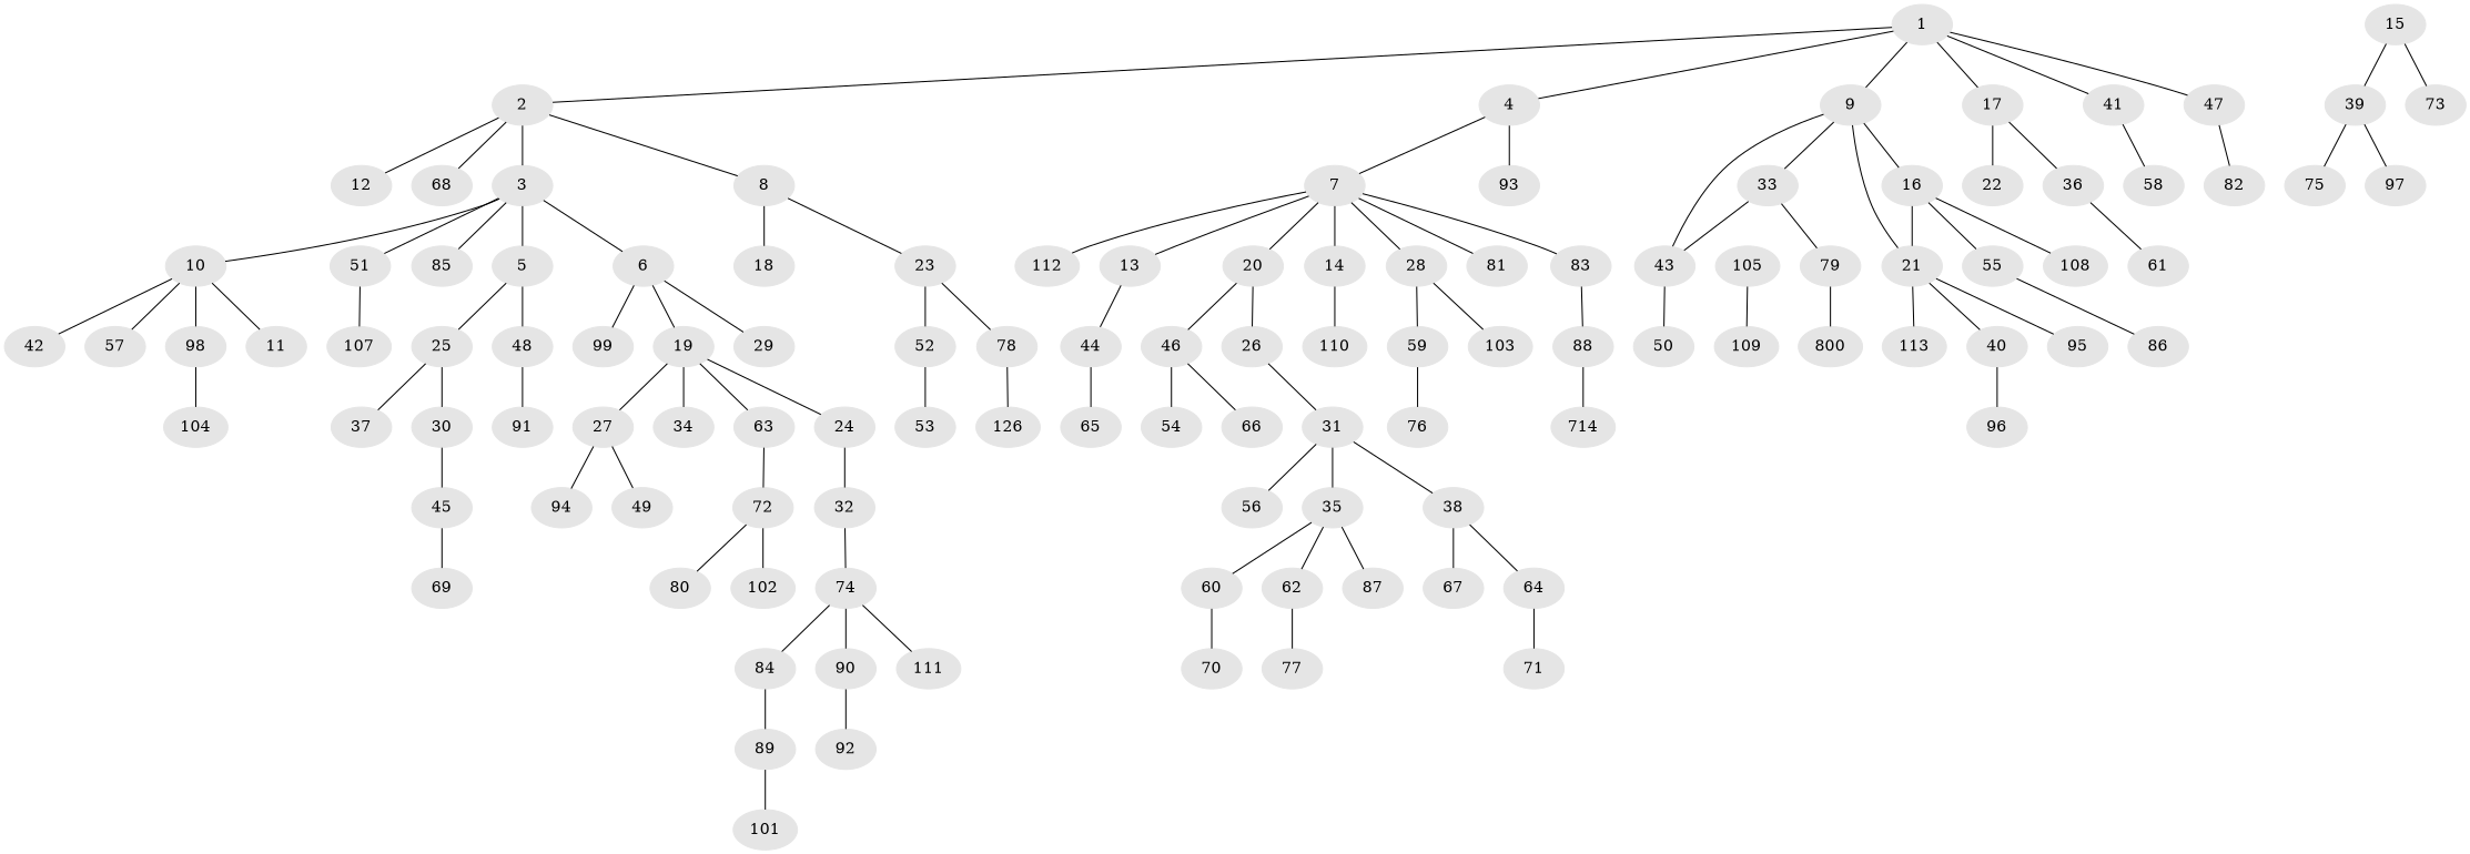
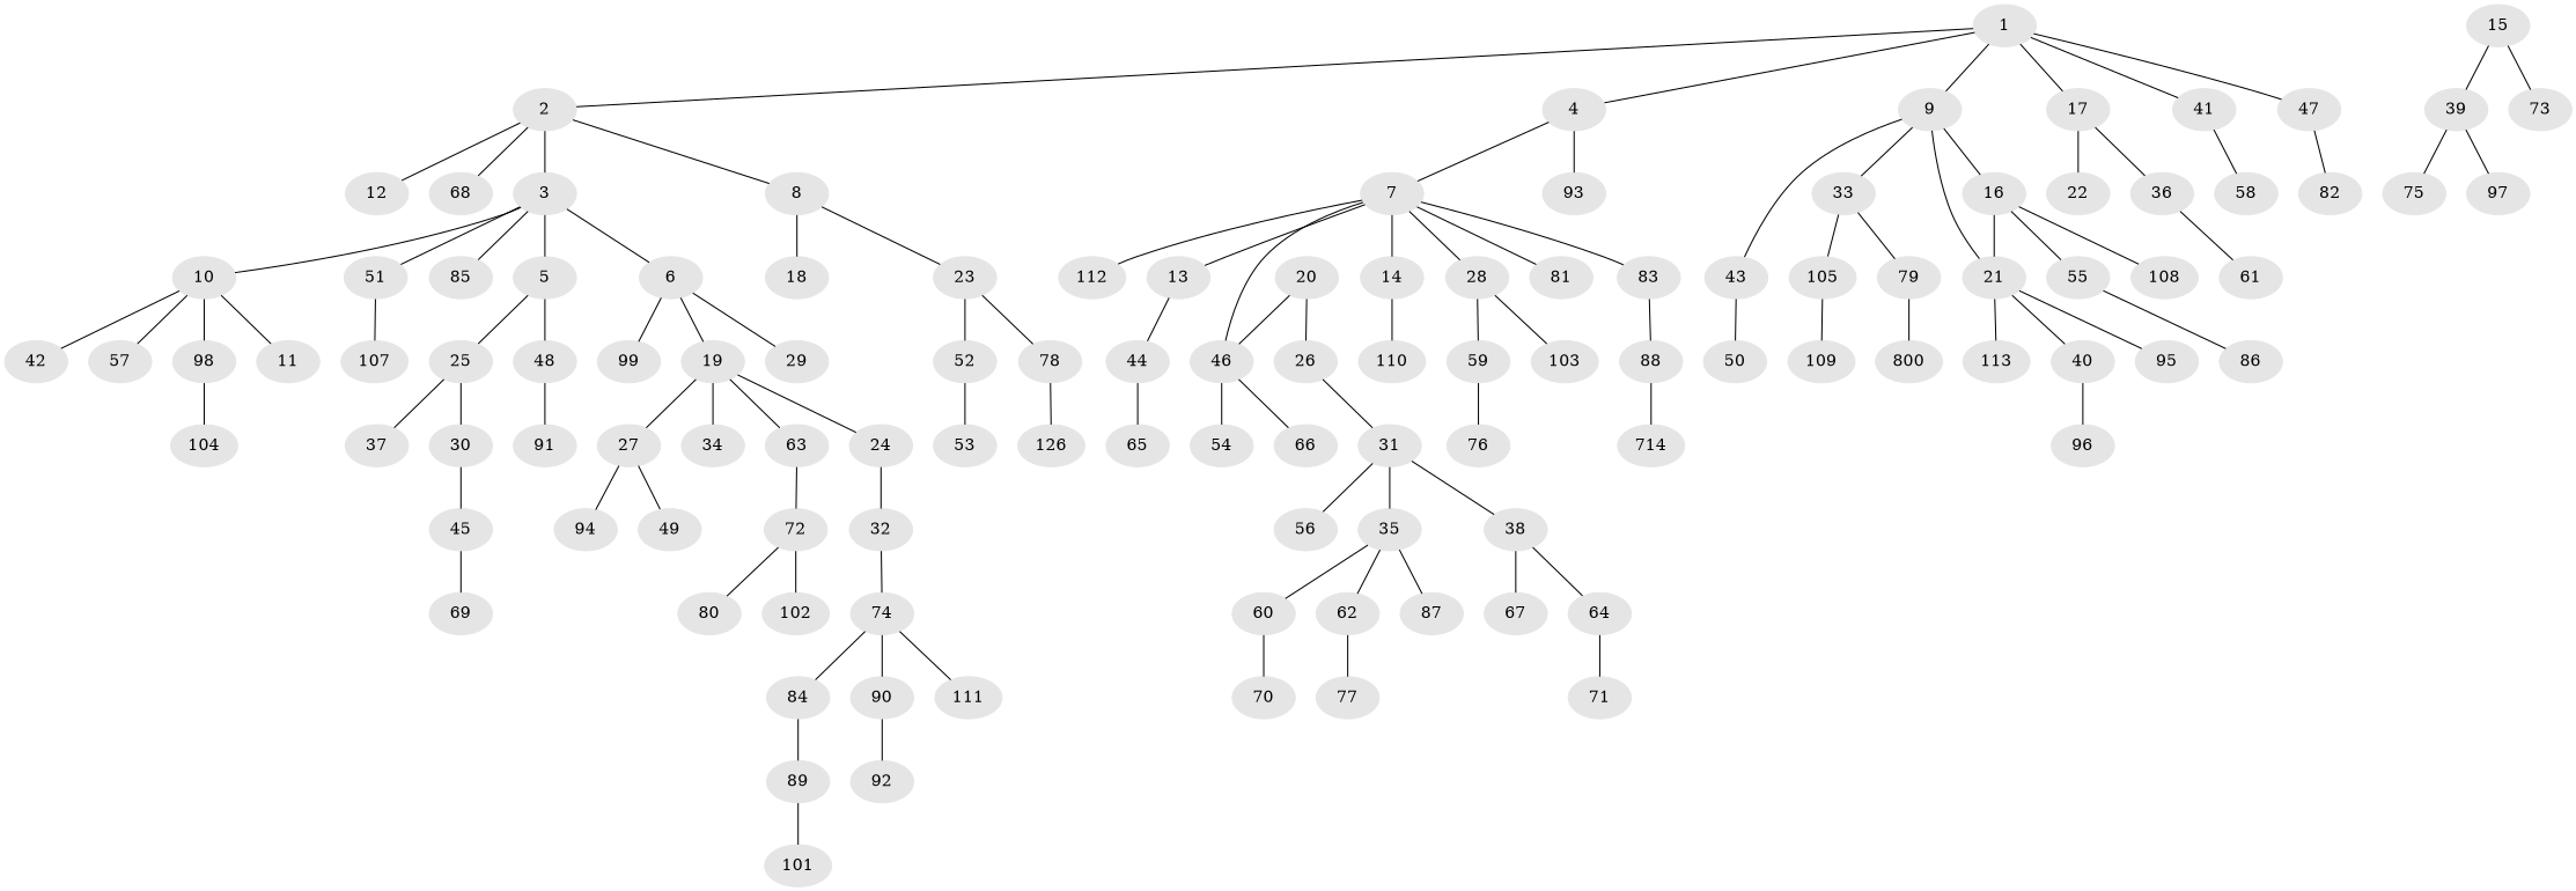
  graph {
    node [color=gray90 style=filled]
    1
    2
    4
    9
    17
    41
    47
    3
    8
    12
    68
    7
    93
    16
    33
    43
    21
    22
    36
    58
    82
    5
    6
    10
    51
    85
    18
    23
    25
    48
    19
    29
    99
    11
    42
    57
    98
    107
    13
    14
    20
    28
    81
    83
    112
    30
    37
    91
    24
    27
    34
    63
    44
    110
    26
    46
    59
    103
    88
    52
    78
    15
    39
    73
    55
    108
    79
    105
    50
    104
    65
    75
    97
    40
    95
    113
    86
    61
    32
    49
    94
    72
    31
    54
    66
    96
    53
    n88 [label=126]
    74
    45
    35
    38
    56
    76
    69
    60
    62
    87
    64
    67
    84
    90
    111
    n104 [label=800]
    109
    70
    77
    71
    80
    102
    89
    92
    n113 [label=714]
    101
    1 -- 2
    1 -- 4
    1 -- 9
    1 -- 17
    1 -- 41
    1 -- 47
    2 -- 3
    2 -- 8
    2 -- 12
    2 -- 68
    4 -- 7
    4 -- 93
    9 -- 16
    9 -- 33
    9 -- 43
    9 -- 21
    17 -- 22
    17 -- 36
    41 -- 58
    47 -- 82
    3 -- 5
    3 -- 6
    3 -- 10
    3 -- 51
    3 -- 85
    8 -- 18
    8 -- 23
    7 -- 13
    7 -- 14
-   7 -- 20
+   7 -- 46
    7 -- 28
    7 -- 81
    7 -- 83
    7 -- 112
    16 -- 21
    16 -- 55
    16 -- 108
    33 -- 79
-   33 -- 43
+   33 -- 105
    43 -- 50
    21 -- 40
    21 -- 95
    21 -- 113
    36 -- 61
    5 -- 25
    5 -- 48
    6 -- 19
    6 -- 29
    6 -- 99
    10 -- 11
    10 -- 42
    10 -- 57
    10 -- 98
    51 -- 107
    23 -- 52
    23 -- 78
    25 -- 30
    25 -- 37
    48 -- 91
    19 -- 24
    19 -- 27
    19 -- 34
    19 -- 63
    98 -- 104
    13 -- 44
    14 -- 110
    20 -- 26
    20 -- 46
    28 -- 59
    28 -- 103
    83 -- 88
    30 -- 45
    24 -- 32
    27 -- 49
    27 -- 94
    63 -- 72
    44 -- 65
    26 -- 31
    46 -- 54
    46 -- 66
    59 -- 76
    88 -- n113
    52 -- 53
    78 -- n88
    15 -- 39
    15 -- 73
    39 -- 75
    39 -- 97
    55 -- 86
    79 -- n104
    105 -- 109
    40 -- 96
    32 -- 74
    72 -- 80
    72 -- 102
    31 -- 35
    31 -- 38
    31 -- 56
    74 -- 84
    74 -- 90
    74 -- 111
    45 -- 69
    35 -- 60
    35 -- 62
    35 -- 87
    38 -- 64
    38 -- 67
    60 -- 70
    62 -- 77
    64 -- 71
    84 -- 89
    90 -- 92
    89 -- 101
  }
